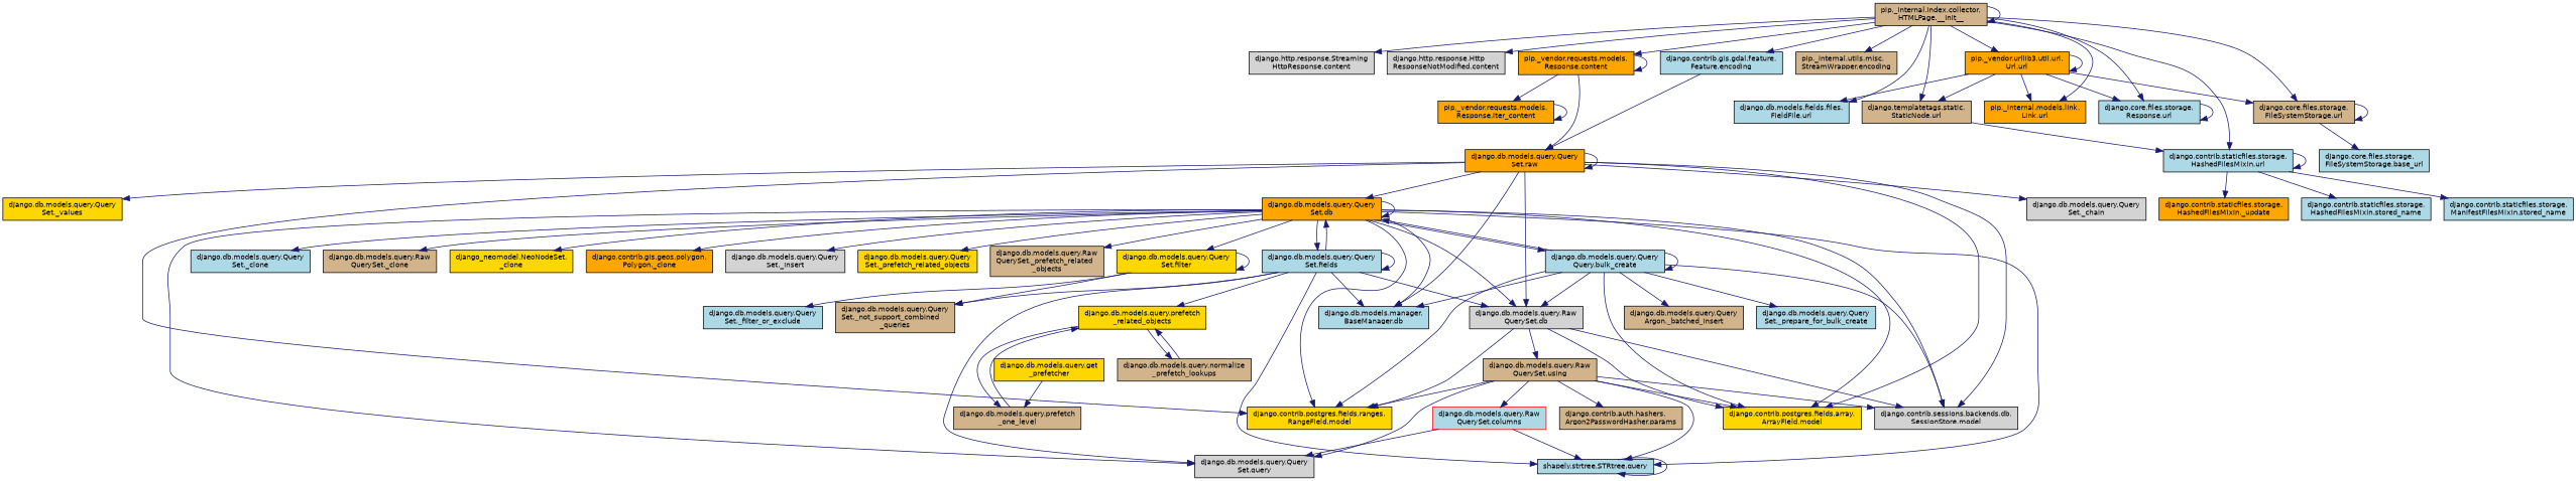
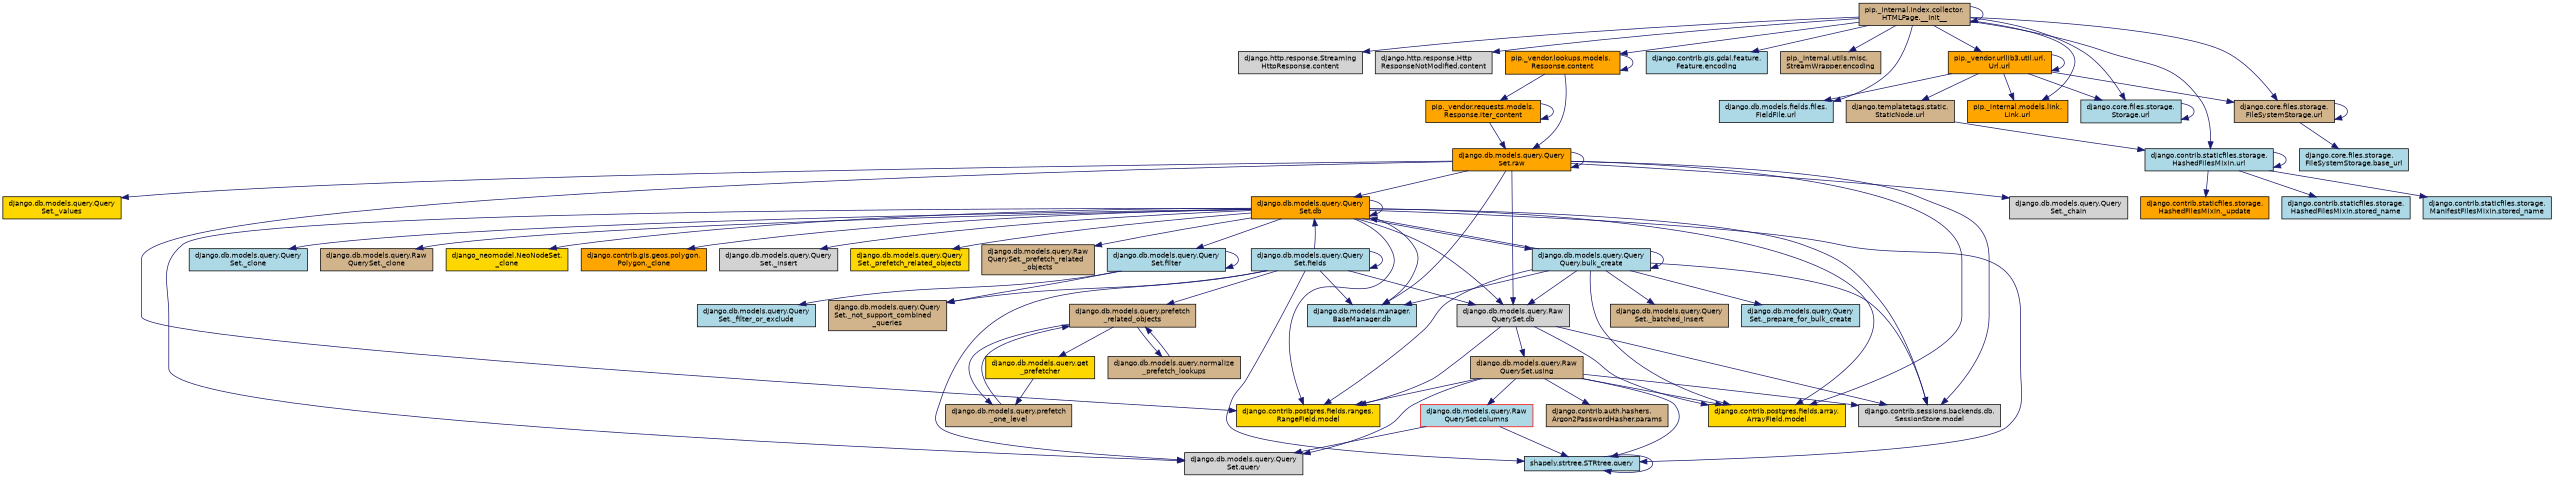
  digraph {
    rankdir=TB
    node [color=black fillcolor=lightblue fontname=Helvetica fontsize=10 shape=record style=filled]
    edge [color=midnightblue fontname=Helvetica fontsize=10 labelfontname=Helvetica labelfontsize=10 style=solid]
    n1 [fillcolor=tan fontcolor=black height=0.2 label="pip._internal.index.collector.\lHTMLPage.__init__" width=0.4]
    n2 [fillcolor=lightgrey height=0.2 label="django.http.response.Streaming\lHttpResponse.content" width=0.4]
    n3 [fillcolor=lightgrey height=0.2 label="django.http.response.Http\lResponseNotModified.content" width=0.4]
-   n4 [fillcolor=orange height=0.2 label="pip._vendor.requests.models.\lResponse.content" width=0.4]
+   n4 [fillcolor=orange height=0.2 label="pip._vendor.lookups.models.\lResponse.content" width=0.4]
    n5 [height=0.2 label="django.contrib.gis.gdal.feature.\lFeature.encoding" width=0.4]
    n6 [fillcolor=tan height=0.2 label="pip._internal.utils.misc.\lStreamWrapper.encoding" width=0.4]
    n7 [height=0.2 label="django.db.models.fields.files.\lFieldFile.url" width=0.4]
    n8 [fillcolor=orange height=0.2 label="pip._internal.models.link.\lLink.url" width=0.4]
    n9 [fillcolor=orange height=0.2 label="pip._vendor.urllib3.util.url.\lUrl.url" width=0.4]
    n10 [fillcolor=tan height=0.2 label="django.templatetags.static.\lStaticNode.url" width=0.4]
-   n11 [height=0.2 label="django.core.files.storage.\lResponse.url" width=0.4]
+   n11 [height=0.2 label="django.core.files.storage.\lStorage.url" width=0.4]
    n12 [fillcolor=tan height=0.2 label="django.core.files.storage.\lFileSystemStorage.url" width=0.4]
    n13 [height=0.2 label="django.contrib.staticfiles.storage.\lHashedFilesMixin.url" width=0.4]
    n14 [fillcolor=orange height=0.2 label="pip._vendor.requests.models.\lResponse.iter_content" width=0.4]
    n15 [fillcolor=orange height=0.2 label="django.db.models.query.Query\lSet.raw" width=0.4]
    n16 [height=0.2 label="django.core.files.storage.\lFileSystemStorage.base_url" width=0.4]
    n17 [fillcolor=orange height=0.2 label="django.contrib.staticfiles.storage.\lHashedFilesMixin._update" width=0.4]
    n18 [height=0.2 label="django.contrib.staticfiles.storage.\lHashedFilesMixin.stored_name" width=0.4]
    n19 [height=0.2 label="django.contrib.staticfiles.storage.\lManifestFilesMixin.stored_name" width=0.4]
    n20 [fillcolor=lightgrey height=0.2 label="django.db.models.query.Query\lSet._chain" width=0.4]
    n21 [fillcolor=gold height=0.2 label="django.db.models.query.Query\lSet._values" width=0.4]
    n22 [height=0.2 label="django.db.models.manager.\lBaseManager.db" width=0.4]
    n23 [fillcolor=orange height=0.2 label="django.db.models.query.Query\lSet.db" width=0.4]
    n24 [fillcolor=lightgrey height=0.2 label="django.db.models.query.Raw\lQuerySet.db" width=0.4]
    n25 [fillcolor=gold height=0.2 label="django.contrib.postgres.fields.array.\lArrayField.model" width=0.4]
    n26 [fillcolor=gold height=0.2 label="django.contrib.postgres.fields.ranges.\lRangeField.model" width=0.4]
    n27 [fillcolor=lightgrey height=0.2 label="django.contrib.sessions.backends.db.\lSessionStore.model" width=0.4]
    n28 [height=0.2 label="django.db.models.query.Query\lSet._clone" width=0.4]
    n29 [fillcolor=tan height=0.2 label="django.db.models.query.Raw\lQuerySet._clone" width=0.4]
    n30 [fillcolor=gold height=0.2 label="django_neomodel.NeoNodeSet.\l_clone" width=0.4]
    n31 [fillcolor=orange height=0.2 label="django.contrib.gis.geos.polygon.\lPolygon._clone" width=0.4]
    n32 [fillcolor=lightgrey height=0.2 label="django.db.models.query.Query\lSet._insert" width=0.4]
    n33 [fillcolor=gold height=0.2 label="django.db.models.query.Query\lSet._prefetch_related_objects" width=0.4]
    n34 [fillcolor=tan height=0.2 label="django.db.models.query.Raw\lQuerySet._prefetch_related\l_objects" width=0.4]
    n35 [height=0.2 label="django.db.models.query.Query\lQuery.bulk_create" width=0.4]
    n36 [fillcolor=lightgrey height=0.2 label="django.db.models.query.Query\lSet.query" width=0.4]
    n37 [height=0.2 label="shapely.strtree.STRtree.query" width=0.4]
-   n38 [fillcolor=gold height=0.2 label="django.db.models.query.Query\lSet.filter" width=0.4]
+   n38 [height=0.2 label="django.db.models.query.Query\lSet.filter" width=0.4]
    n39 [height=0.2 label="django.db.models.query.Query\lSet.fields" width=0.4]
    n40 [fillcolor=tan height=0.2 label="django.db.models.query.Raw\lQuerySet.using" width=0.4]
-   n41 [fillcolor=tan height=0.2 label="django.db.models.query.Query\lArgon._batched_insert" width=0.4]
+   n41 [fillcolor=tan height=0.2 label="django.db.models.query.Query\lSet._batched_insert" width=0.4]
    n42 [height=0.2 label="django.db.models.query.Query\lSet._prepare_for_bulk_create" width=0.4]
    n43 [height=0.2 label="django.db.models.query.Query\lSet._filter_or_exclude" width=0.4]
    n44 [fillcolor=tan height=0.2 label="django.db.models.query.Query\lSet._not_support_combined\l_queries" width=0.4]
-   n45 [fillcolor=gold height=0.2 label="django.db.models.query.prefetch\l_related_objects" width=0.4]
+   n45 [fillcolor=tan height=0.2 label="django.db.models.query.prefetch\l_related_objects" width=0.4]
    n46 [color=red height=0.2 label="django.db.models.query.Raw\lQuerySet.columns" width=0.4]
    n47 [fillcolor=tan height=0.2 label="django.contrib.auth.hashers.\lArgon2PasswordHasher.params" width=0.4]
    n48 [fillcolor=gold height=0.2 label="django.db.models.query.get\l_prefetcher" width=0.4]
    n49 [fillcolor=tan height=0.2 label="django.db.models.query.prefetch\l_one_level" width=0.4]
    n50 [fillcolor=tan height=0.2 label="django.db.models.query.normalize\l_prefetch_lookups" width=0.4]
    n1 -> n1
    n1 -> n2
    n1 -> n3
    n1 -> n4
    n1 -> n5
    n1 -> n6
    n1 -> n7
    n1 -> n8
    n1 -> n9
-   n1 -> n10
    n1 -> n11
    n1 -> n12
    n1 -> n13
    n4 -> n4
    n4 -> n14
    n4 -> n15
    n9 -> n7
    n9 -> n8
    n9 -> n9
    n9 -> n10
    n9 -> n11
    n9 -> n12
    n10 -> n13
    n11 -> n11
    n12 -> n12
    n12 -> n16
    n13 -> n13
    n13 -> n17
    n13 -> n18
    n13 -> n19
    n14 -> n14
-   n5 -> n15
+   n14 -> n15
    n15 -> n15
    n15 -> n20
    n15 -> n21
    n15 -> n22
    n15 -> n23
    n15 -> n24
    n15 -> n25
    n15 -> n26
    n15 -> n27
    n23 -> n22
    n23 -> n23
    n23 -> n24
    n23 -> n25
    n23 -> n26
    n23 -> n27
    n23 -> n28
    n23 -> n29
    n23 -> n30
    n23 -> n31
    n23 -> n32
    n23 -> n33
    n23 -> n34
    n23 -> n35
    n23 -> n36
    n23 -> n37
    n23 -> n38
-   n23 -> n39
    n24 -> n25
    n24 -> n26
    n24 -> n27
    n24 -> n40
    n35 -> n22
    n35 -> n23
    n35 -> n24
    n35 -> n25
    n35 -> n26
    n35 -> n27
    n35 -> n35
    n35 -> n41
    n35 -> n42
    n37 -> n37
    n38 -> n38
    n38 -> n43
    n38 -> n44
    n39 -> n22
    n39 -> n23
    n39 -> n24
    n39 -> n36
    n39 -> n37
    n39 -> n39
    n39 -> n44
    n39 -> n45
    n40 -> n25
    n40 -> n26
    n40 -> n27
    n40 -> n36
    n40 -> n37
    n40 -> n46
    n40 -> n47
+   n45 -> n48
    n45 -> n49
    n45 -> n50
    n46 -> n36
    n46 -> n37
    n48 -> n49
    n49 -> n45
    n50 -> n45
  }
